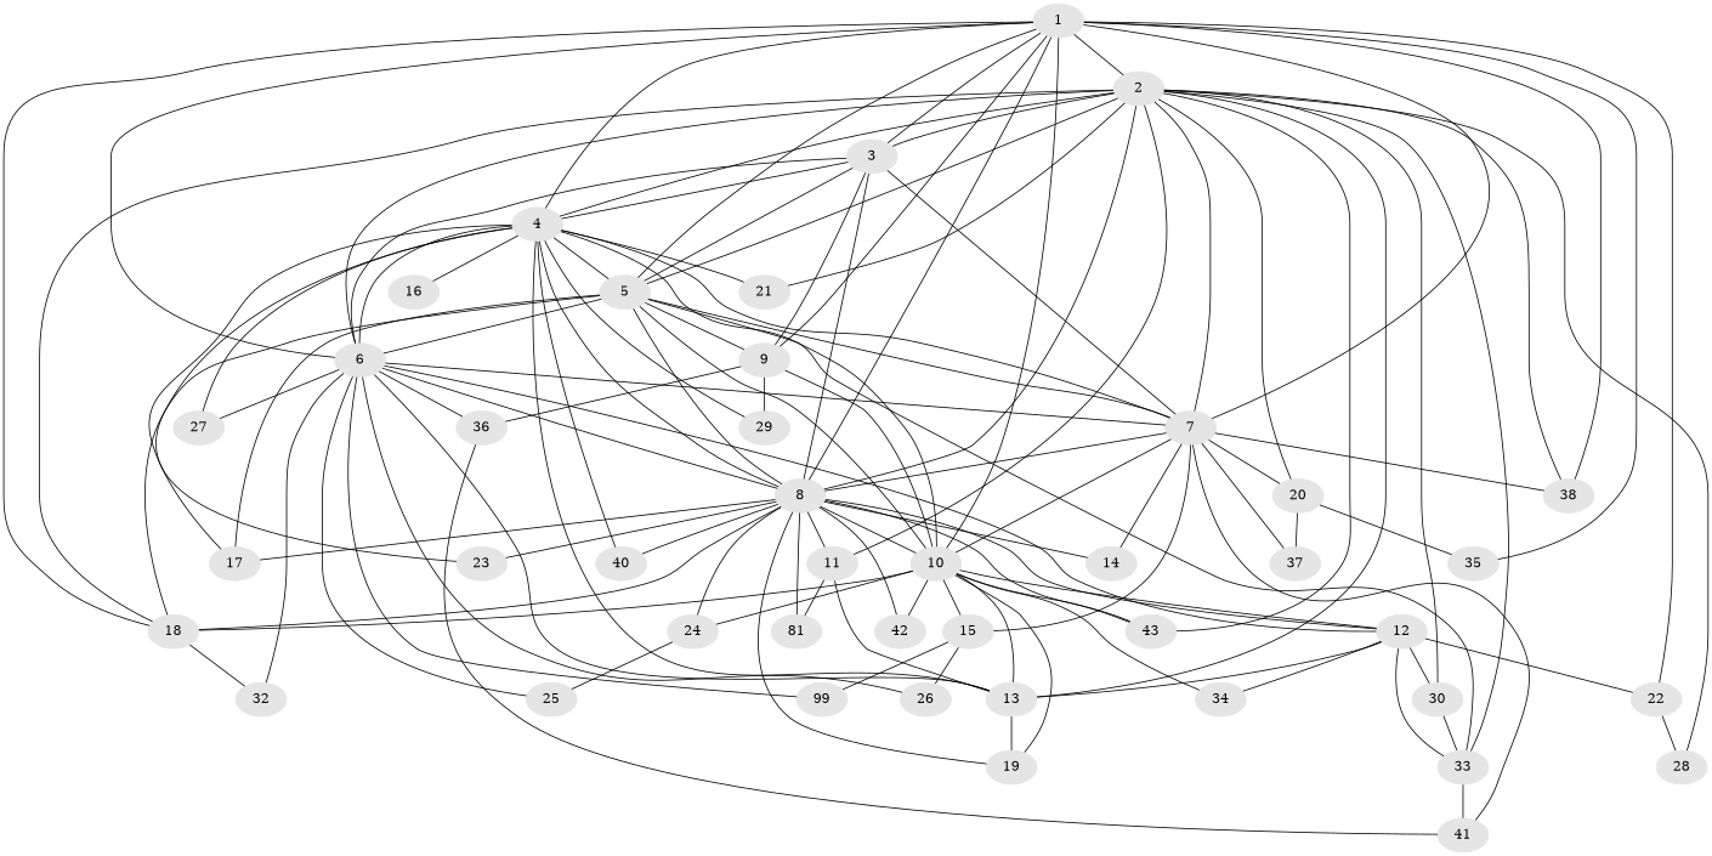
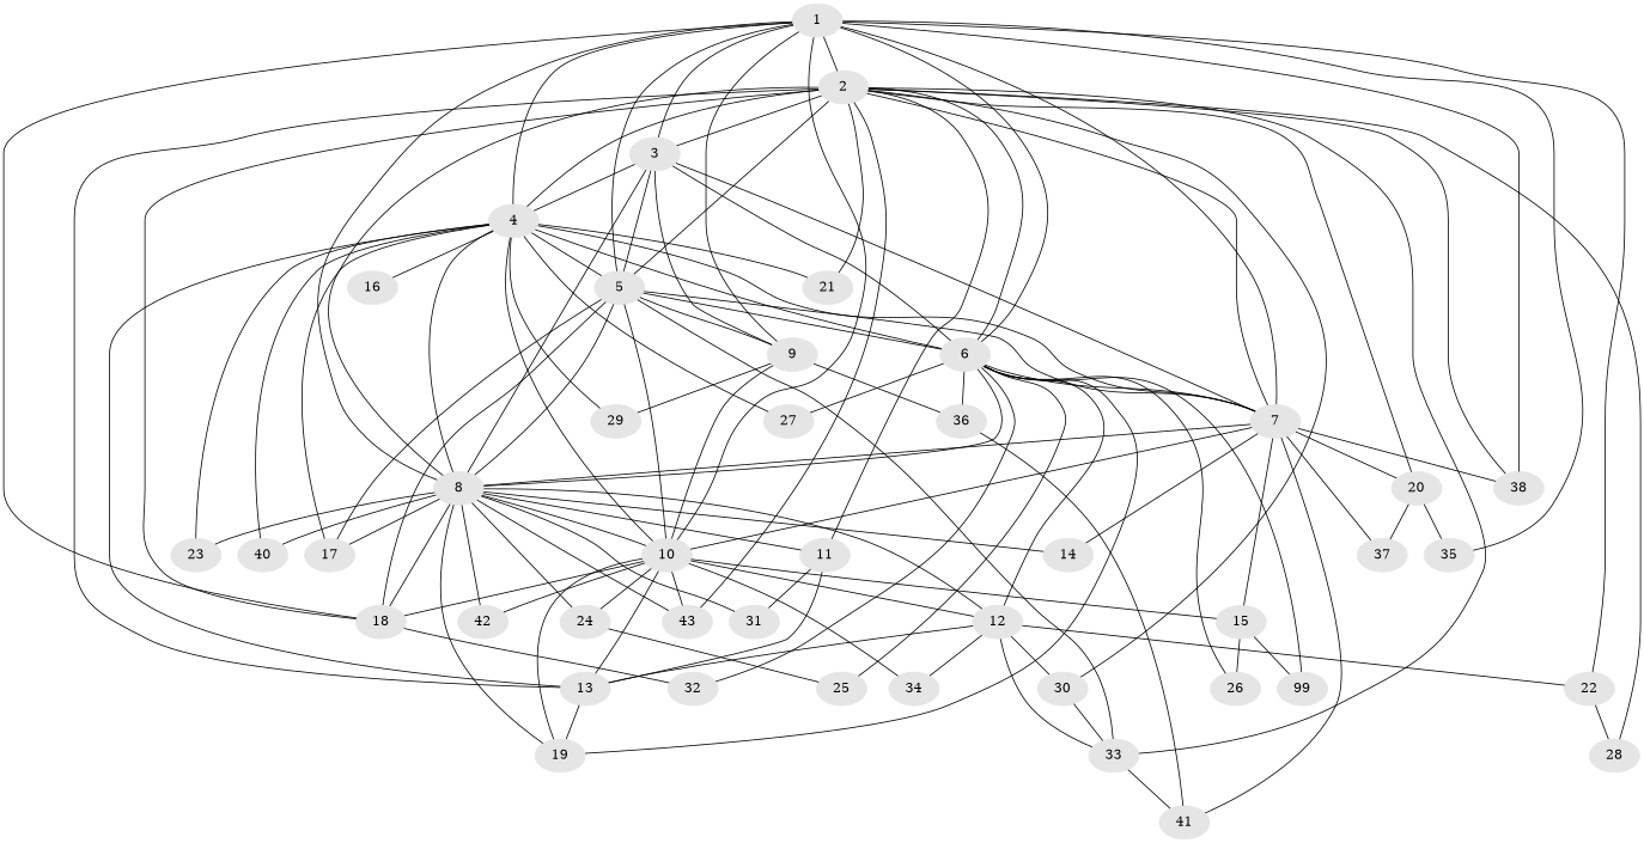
  graph {
    node [color=gray90 style=filled]
    edge [weight=1.0]
    1
    2
    3
    4
    5
    6
    7
    8
    9
    10
    18
    22
    35
    38
    11
    13
    20
    21
    28
    30
    33
    43
    16
    17
    23
    27
    29
    40
    12
    25
    26
    32
    36
    n34 [label=99]
    14
    15
    37
    41
    24
-   31 [label=81]
+   31
    42
    19
    34
    1 -- 2 [weight=3.0]
    1 -- 3 [weight=2.0]
    1 -- 4
    1 -- 5
    1 -- 6
    1 -- 7
    1 -- 8
    1 -- 9 [weight=2.0]
    1 -- 10
    1 -- 18
    1 -- 22
    1 -- 35
    1 -- 38 [weight=2.0]
    2 -- 3 [weight=4.0]
    2 -- 4 [weight=2.0]
    2 -- 5 [weight=3.0]
    2 -- 6 [weight=2.0]
    2 -- 7 [weight=3.0]
    2 -- 8 [weight=3.0]
    2 -- 18
    2 -- 38
    2 -- 11
    2 -- 13 [weight=5.0]
    2 -- 20
    2 -- 21 [weight=2.0]
    2 -- 28
    2 -- 30
    2 -- 33
    2 -- 43
    3 -- 4 [weight=3.0]
    3 -- 5 [weight=2.0]
    3 -- 6 [weight=2.0]
    3 -- 7 [weight=2.0]
    3 -- 8 [weight=13.0]
    3 -- 9 [weight=4.0]
    4 -- 5
    4 -- 6
    4 -- 7
    4 -- 8 [weight=3.0]
    4 -- 10
    4 -- 13
    4 -- 21
    4 -- 16
    4 -- 17
    4 -- 23
    4 -- 27
    4 -- 29
    4 -- 40
    5 -- 6
    5 -- 7
    5 -- 8
    5 -- 9
    5 -- 10 [weight=7.0]
    5 -- 18
    5 -- 33
    5 -- 17
    6 -- 7 [weight=2.0]
    6 -- 8
-   6 -- 13
+   6 -- 19
    6 -- 27
    6 -- 12
    6 -- 25
    6 -- 26
    6 -- 32
    6 -- 36
    6 -- n34
    7 -- 8 [weight=2.0]
    7 -- 10
    7 -- 38
    7 -- 20
    7 -- 14
    7 -- 15
    7 -- 37
    7 -- 41
    8 -- 10 [weight=3.0]
    8 -- 18
    8 -- 11
    8 -- 43
    8 -- 17
    8 -- 23
    8 -- 40
    8 -- 12
    8 -- 14
    8 -- 24
    8 -- 31
    8 -- 42
    8 -- 19
    9 -- 10
    9 -- 29
    9 -- 36
    10 -- 18
    10 -- 13
    10 -- 43
    10 -- 12
    10 -- 15
    10 -- 24
    10 -- 42
    10 -- 19
    10 -- 34
    18 -- 32
    22 -- 28
    11 -- 13 [weight=2.0]
    11 -- 31
    13 -- 19
    20 -- 35
    20 -- 37
    30 -- 33
    33 -- 41
    12 -- 22
    12 -- 13
    12 -- 30
    12 -- 33
    12 -- 34
    36 -- 41
    15 -- 26
    15 -- n34
    24 -- 25
  }
